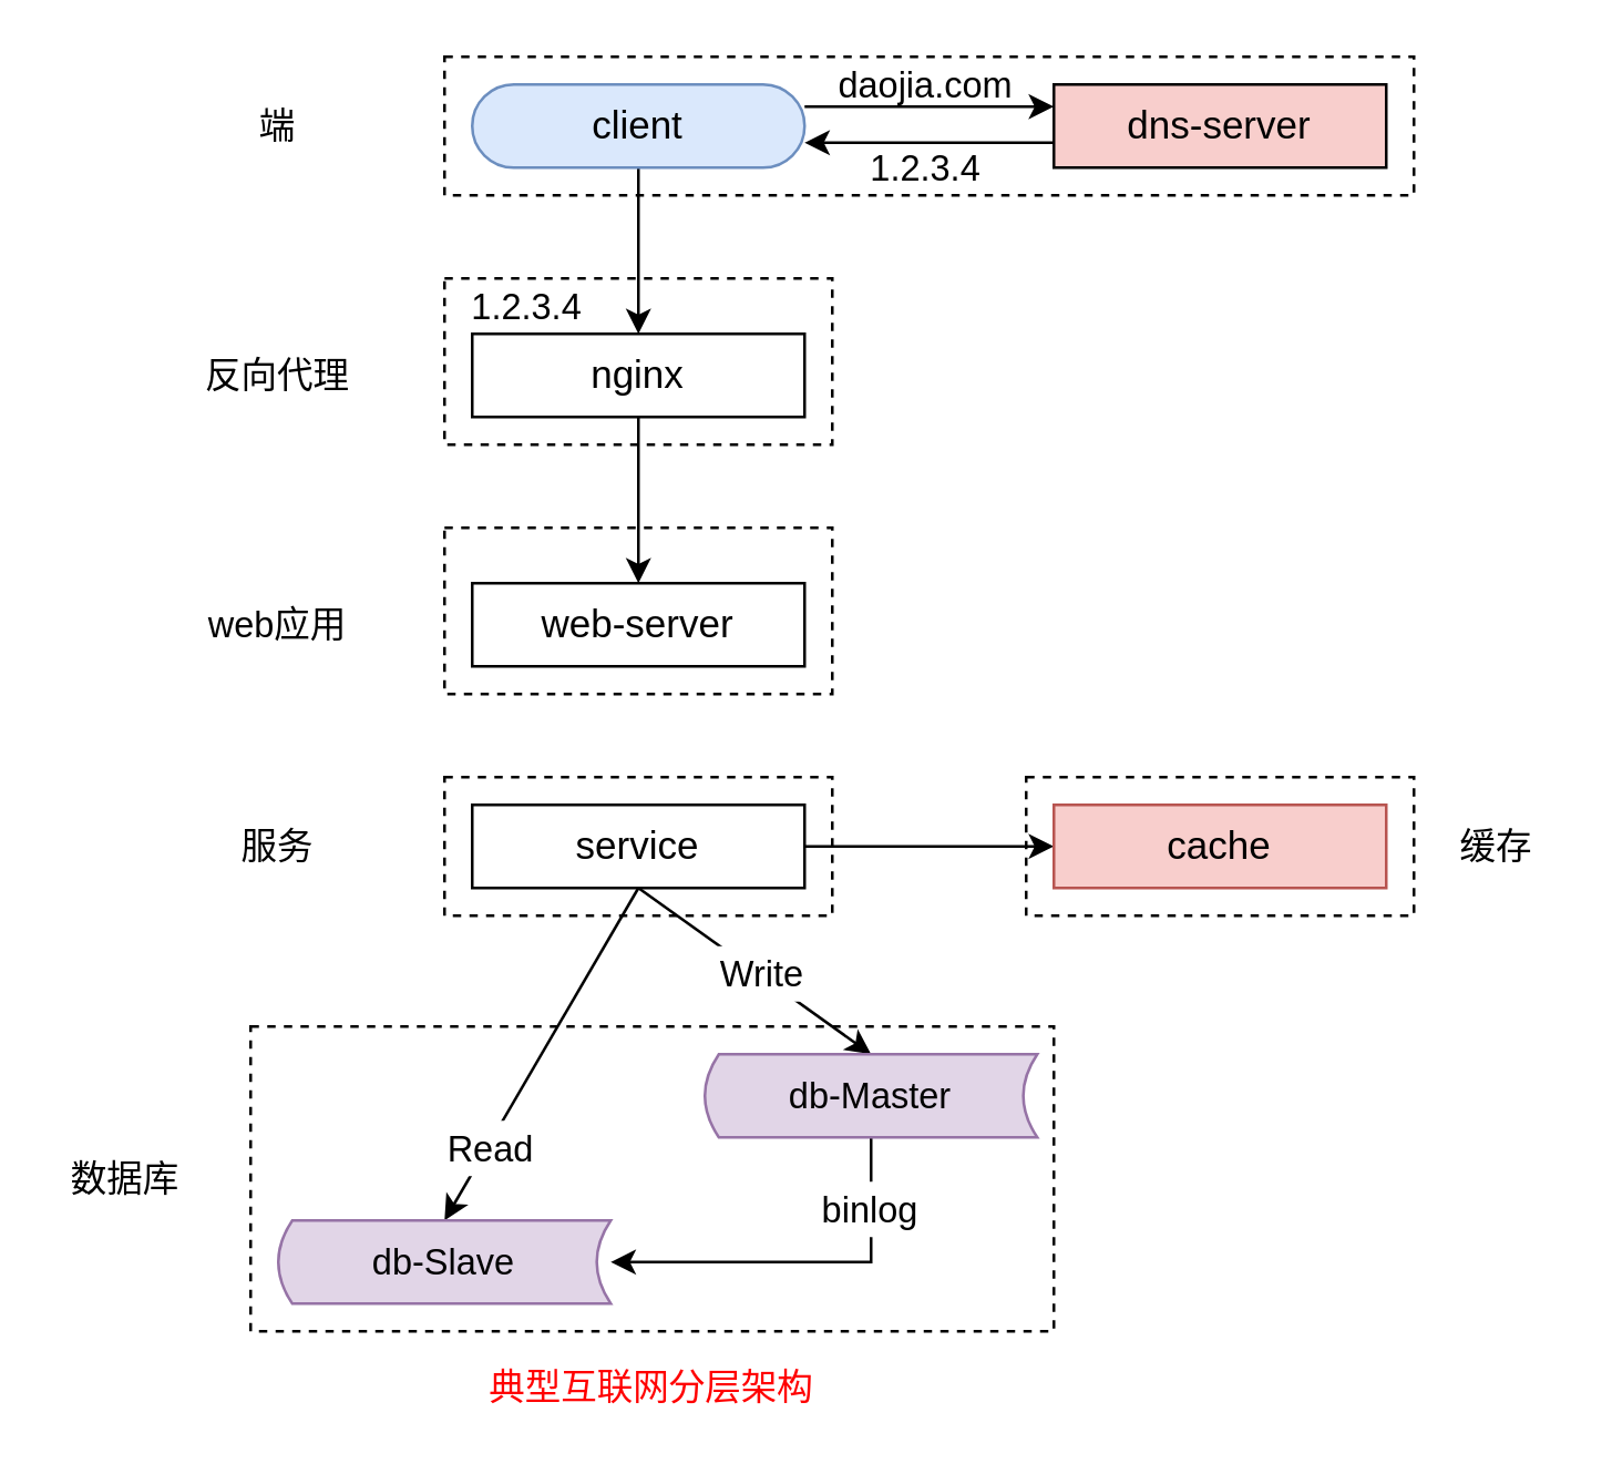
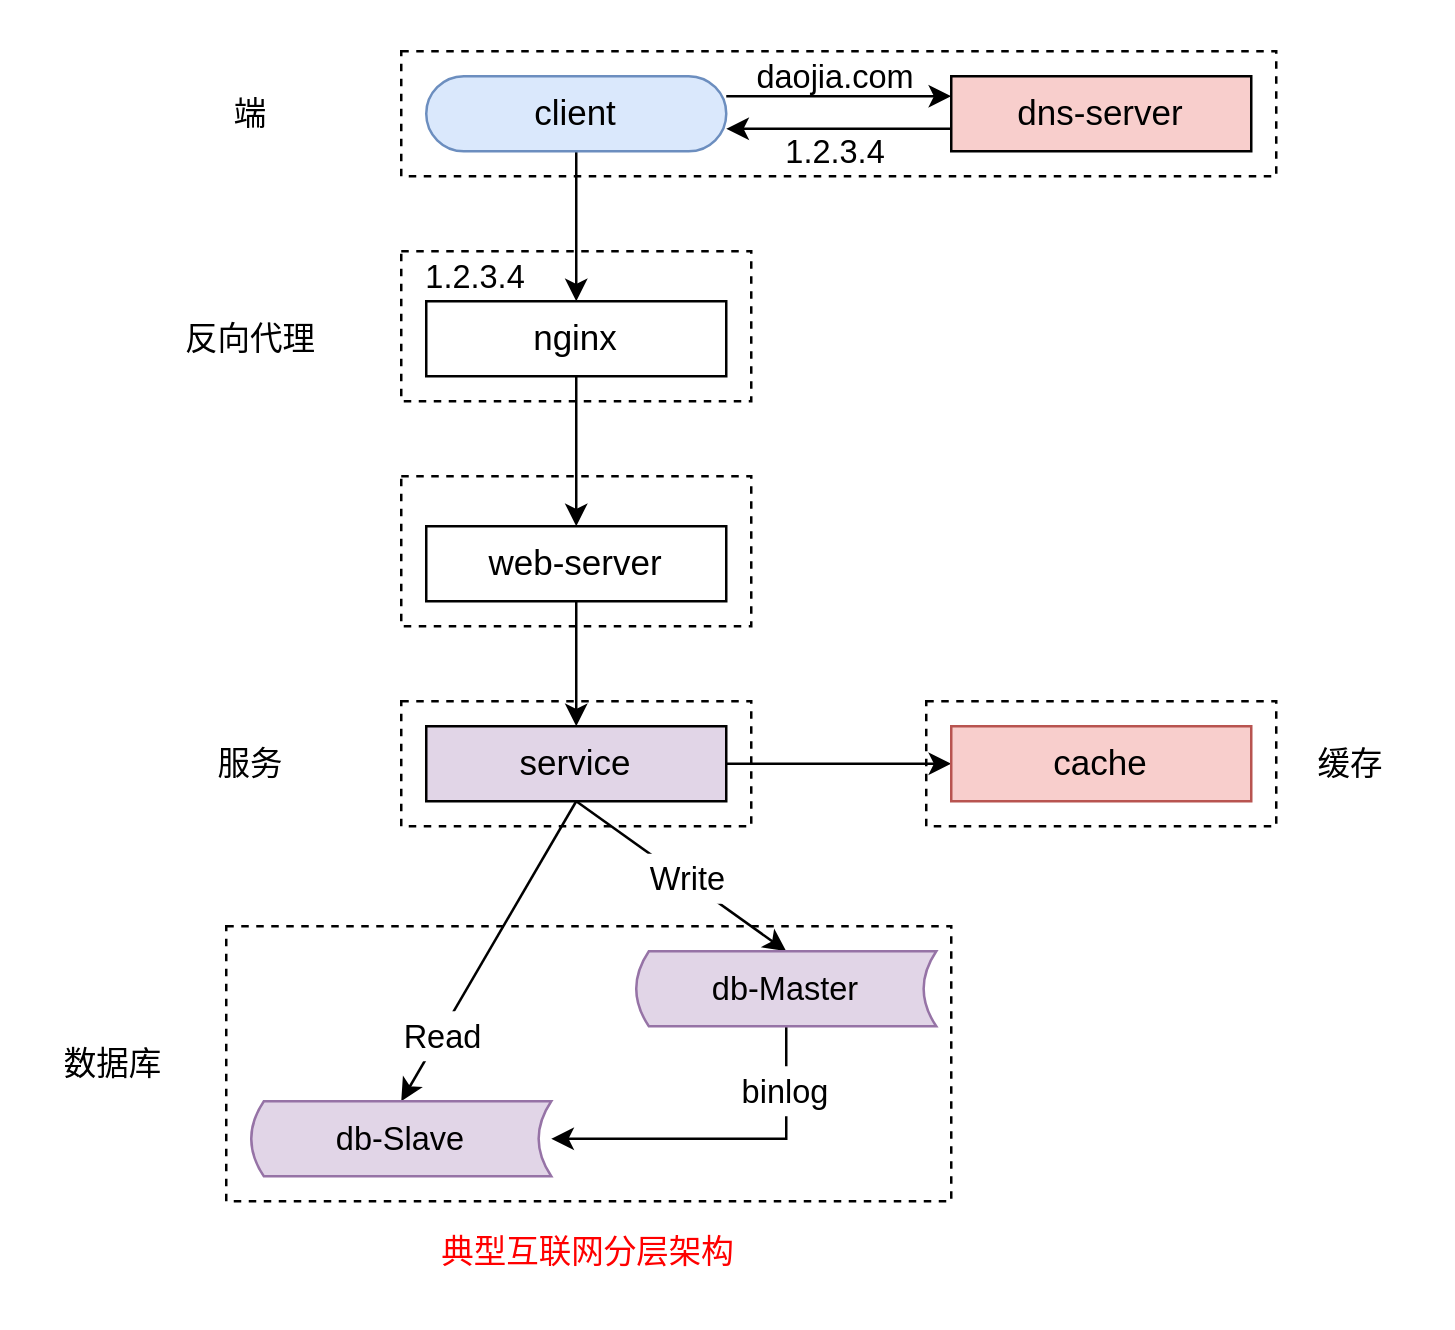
  <mxCell id="0" />
  <mxCell id="1" parent="0" />
  <mxCell id="2" value="" style="rounded=0;whiteSpace=wrap;html=1;fontFamily=Helvetica;fontSize=13;dashed=1;" vertex="1" parent="1"><mxGeometry x="90" y="370" width="290" height="110" as="geometry" /></mxCell>
  <mxCell id="3" value="" style="rounded=0;whiteSpace=wrap;html=1;fontFamily=Helvetica;fontSize=13;dashed=1;" vertex="1" parent="1"><mxGeometry x="370" y="280" width="140" height="50" as="geometry" /></mxCell>
  <mxCell id="4" value="" style="rounded=0;whiteSpace=wrap;html=1;fontFamily=Helvetica;fontSize=13;dashed=1;" vertex="1" parent="1"><mxGeometry x="160" y="280" width="140" height="50" as="geometry" /></mxCell>
  <mxCell id="5" value="" style="rounded=0;whiteSpace=wrap;html=1;fontFamily=Helvetica;fontSize=13;dashed=1;" vertex="1" parent="1"><mxGeometry x="160" y="190" width="140" height="60" as="geometry" /></mxCell>
  <mxCell id="6" value="" style="rounded=0;whiteSpace=wrap;html=1;fontFamily=Helvetica;fontSize=13;dashed=1;" vertex="1" parent="1"><mxGeometry x="160" y="100" width="140" height="60" as="geometry" /></mxCell>
  <mxCell id="7" value="" style="rounded=0;whiteSpace=wrap;html=1;fontFamily=Helvetica;fontSize=13;dashed=1;" vertex="1" parent="1"><mxGeometry x="160" y="20" width="350" height="50" as="geometry" /></mxCell>
  <mxCell id="8" style="edgeStyle=orthogonalEdgeStyle;rounded=0;orthogonalLoop=1;jettySize=auto;html=1;exitX=1;exitY=0.5;exitDx=0;exitDy=0;fontFamily=Helvetica;fontSize=14;" edge="1" parent="1"><mxGeometry relative="1" as="geometry"><mxPoint x="290" y="38" as="sourcePoint" /><mxPoint x="380" y="38" as="targetPoint" /></mxGeometry></mxCell>
  <mxCell id="9" style="edgeStyle=orthogonalEdgeStyle;rounded=0;orthogonalLoop=1;jettySize=auto;html=1;exitX=0.5;exitY=1;exitDx=0;exitDy=0;entryX=0.5;entryY=0;entryDx=0;entryDy=0;fontFamily=Helvetica;fontSize=13;" edge="1" parent="1" source="10" target="16"><mxGeometry relative="1" as="geometry" /></mxCell>
  <mxCell id="10" value="client" style="rounded=1;whiteSpace=wrap;html=1;arcSize=50;fontFamily=Helvetica;fontSize=14;fillColor=#dae8fc;strokeColor=#6c8ebf;" vertex="1" parent="1"><mxGeometry x="170" y="30" width="120" height="30" as="geometry" /></mxCell>
  <mxCell id="11" style="edgeStyle=orthogonalEdgeStyle;rounded=0;orthogonalLoop=1;jettySize=auto;html=1;exitX=0;exitY=0.5;exitDx=0;exitDy=0;entryX=1;entryY=0.5;entryDx=0;entryDy=0;fontFamily=Helvetica;fontSize=14;" edge="1" parent="1"><mxGeometry relative="1" as="geometry"><mxPoint x="380" y="51" as="sourcePoint" /><mxPoint x="290" y="51" as="targetPoint" /></mxGeometry></mxCell>
  <mxCell id="12" value="dns-server" style="rounded=0;whiteSpace=wrap;html=1;fontFamily=Helvetica;fontSize=14;fillColor=#f8cecc;" vertex="1" parent="1"><mxGeometry x="380" y="30" width="120" height="30" as="geometry" /></mxCell>
  <mxCell id="13" value="daojia.com" style="text;html=1;strokeColor=none;fillColor=none;align=center;verticalAlign=middle;whiteSpace=wrap;rounded=0;fontFamily=Helvetica;fontSize=13;" vertex="1" parent="1"><mxGeometry x="313.5" y="20" width="40" height="20" as="geometry" /></mxCell>
  <mxCell id="14" value="1.2.3.4" style="text;html=1;strokeColor=none;fillColor=none;align=center;verticalAlign=middle;whiteSpace=wrap;rounded=0;fontFamily=Helvetica;fontSize=13;" vertex="1" parent="1"><mxGeometry x="313.5" y="50" width="40" height="20" as="geometry" /></mxCell>
  <mxCell id="15" style="edgeStyle=orthogonalEdgeStyle;rounded=0;orthogonalLoop=1;jettySize=auto;html=1;exitX=0.5;exitY=1;exitDx=0;exitDy=0;entryX=0.5;entryY=0;entryDx=0;entryDy=0;fontFamily=Helvetica;fontSize=13;" edge="1" parent="1" source="16" target="18"><mxGeometry relative="1" as="geometry" /></mxCell>
  <mxCell id="16" value="nginx" style="rounded=0;whiteSpace=wrap;html=1;fontFamily=Helvetica;fontSize=14;" vertex="1" parent="1"><mxGeometry x="170" y="120" width="120" height="30" as="geometry" /></mxCell>
+ <mxCell id="17" style="edgeStyle=orthogonalEdgeStyle;rounded=0;orthogonalLoop=1;jettySize=auto;html=1;exitX=0.5;exitY=1;exitDx=0;exitDy=0;entryX=0.5;entryY=0;entryDx=0;entryDy=0;fontFamily=Helvetica;fontSize=13;" edge="1" parent="1" source="18" target="22"><mxGeometry relative="1" as="geometry" /></mxCell>
  <mxCell id="18" value="web-server" style="rounded=0;whiteSpace=wrap;html=1;fontFamily=Helvetica;fontSize=14;" vertex="1" parent="1"><mxGeometry x="170" y="210" width="120" height="30" as="geometry" /></mxCell>
  <mxCell id="19" style="edgeStyle=orthogonalEdgeStyle;rounded=0;orthogonalLoop=1;jettySize=auto;html=1;exitX=1;exitY=0.5;exitDx=0;exitDy=0;entryX=0;entryY=0.5;entryDx=0;entryDy=0;fontFamily=Helvetica;fontSize=13;" edge="1" parent="1" source="22" target="23"><mxGeometry relative="1" as="geometry" /></mxCell>
  <mxCell id="20" style="rounded=0;orthogonalLoop=1;jettySize=auto;html=1;exitX=0.5;exitY=1;exitDx=0;exitDy=0;entryX=0.5;entryY=0;entryDx=0;entryDy=0;fontFamily=Helvetica;fontSize=13;" edge="1" parent="1" source="22" target="25"><mxGeometry relative="1" as="geometry" /></mxCell>
  <mxCell id="21" style="edgeStyle=none;rounded=0;orthogonalLoop=1;jettySize=auto;html=1;exitX=0.5;exitY=1;exitDx=0;exitDy=0;entryX=0.5;entryY=0;entryDx=0;entryDy=0;fontFamily=Helvetica;fontSize=13;" edge="1" parent="1" source="22" target="26"><mxGeometry relative="1" as="geometry" /></mxCell>
- <mxCell id="22" value="service" style="rounded=0;whiteSpace=wrap;html=1;fontFamily=Helvetica;fontSize=14;" vertex="1" parent="1"><mxGeometry x="170" y="290" width="120" height="30" as="geometry" /></mxCell>
+ <mxCell id="22" value="service" style="rounded=0;whiteSpace=wrap;html=1;fontFamily=Helvetica;fontSize=14;fillColor=#e1d5e7;" vertex="1" parent="1"><mxGeometry x="170" y="290" width="120" height="30" as="geometry" /></mxCell>
  <mxCell id="23" value="cache" style="rounded=0;whiteSpace=wrap;html=1;fontFamily=Helvetica;fontSize=14;fillColor=#f8cecc;strokeColor=#b85450;" vertex="1" parent="1"><mxGeometry x="380" y="290" width="120" height="30" as="geometry" /></mxCell>
  <mxCell id="24" style="edgeStyle=orthogonalEdgeStyle;rounded=0;orthogonalLoop=1;jettySize=auto;html=1;exitX=0.5;exitY=1;exitDx=0;exitDy=0;entryX=1;entryY=0.5;entryDx=0;entryDy=0;fontFamily=Helvetica;fontSize=13;dashed=0;" edge="1" parent="1" source="25" target="26"><mxGeometry relative="1" as="geometry" /></mxCell>
  <mxCell id="25" value="db-Master" style="shape=dataStorage;whiteSpace=wrap;html=1;fontFamily=Helvetica;fontSize=13;size=0.042;fillColor=#e1d5e7;strokeColor=#9673a6;" vertex="1" parent="1"><mxGeometry x="254" y="380" width="120" height="30" as="geometry" /></mxCell>
  <mxCell id="26" value="db-Slave" style="shape=dataStorage;whiteSpace=wrap;html=1;fontFamily=Helvetica;fontSize=13;size=0.042;fillColor=#e1d5e7;strokeColor=#9673a6;" vertex="1" parent="1"><mxGeometry x="100" y="440" width="120" height="30" as="geometry" /></mxCell>
  <mxCell id="27" value="典型互联网分层架构" style="text;html=1;strokeColor=none;fillColor=none;align=center;verticalAlign=middle;whiteSpace=wrap;rounded=0;dashed=1;fontFamily=Helvetica;fontSize=13;fontColor=#FF0000;" vertex="1" parent="1"><mxGeometry x="175" y="490" width="120" height="20" as="geometry" /></mxCell>
  <mxCell id="28" value="1.2.3.4" style="text;html=1;strokeColor=none;fillColor=none;align=center;verticalAlign=middle;whiteSpace=wrap;rounded=0;fontFamily=Helvetica;fontSize=13;" vertex="1" parent="1"><mxGeometry x="170" y="100" width="40" height="20" as="geometry" /></mxCell>
  <mxCell id="29" value="Write" style="text;html=1;strokeColor=none;fillColor=#ffffff;align=center;verticalAlign=middle;whiteSpace=wrap;rounded=0;dashed=1;fontFamily=Helvetica;fontSize=13;" vertex="1" parent="1"><mxGeometry x="255" y="341" width="40" height="20" as="geometry" /></mxCell>
  <mxCell id="30" value="Read" style="text;html=1;strokeColor=none;fillColor=#ffffff;align=center;verticalAlign=middle;whiteSpace=wrap;rounded=0;dashed=1;fontFamily=Helvetica;fontSize=13;" vertex="1" parent="1"><mxGeometry x="157" y="404" width="40" height="20" as="geometry" /></mxCell>
  <mxCell id="31" value="端" style="text;html=1;strokeColor=none;fillColor=none;align=center;verticalAlign=middle;whiteSpace=wrap;rounded=0;dashed=1;fontFamily=Helvetica;fontSize=13;" vertex="1" parent="1"><mxGeometry x="80" y="35" width="40" height="20" as="geometry" /></mxCell>
  <mxCell id="32" value="反向代理" style="text;html=1;strokeColor=none;fillColor=none;align=center;verticalAlign=middle;whiteSpace=wrap;rounded=0;dashed=1;fontFamily=Helvetica;fontSize=13;" vertex="1" parent="1"><mxGeometry x="70" y="125" width="60" height="20" as="geometry" /></mxCell>
- <mxCell id="33" value="web应用" style="text;html=1;strokeColor=none;fillColor=none;align=center;verticalAlign=middle;whiteSpace=wrap;rounded=0;dashed=1;fontFamily=Helvetica;fontSize=13;" vertex="1" parent="1"><mxGeometry x="70" y="215" width="60" height="20" as="geometry" /></mxCell>
  <mxCell id="34" value="服务" style="text;html=1;strokeColor=none;fillColor=none;align=center;verticalAlign=middle;whiteSpace=wrap;rounded=0;dashed=1;fontFamily=Helvetica;fontSize=13;" vertex="1" parent="1"><mxGeometry x="80" y="295" width="40" height="20" as="geometry" /></mxCell>
  <mxCell id="35" value="缓存" style="text;html=1;strokeColor=none;fillColor=none;align=center;verticalAlign=middle;whiteSpace=wrap;rounded=0;dashed=1;fontFamily=Helvetica;fontSize=13;" vertex="1" parent="1"><mxGeometry x="520" y="295" width="40" height="20" as="geometry" /></mxCell>
  <mxCell id="36" value="数据库" style="text;html=1;strokeColor=none;fillColor=none;align=center;verticalAlign=middle;whiteSpace=wrap;rounded=0;dashed=1;fontFamily=Helvetica;fontSize=13;" vertex="1" parent="1"><mxGeometry x="20" y="415" width="50" height="20" as="geometry" /></mxCell>
  <mxCell id="37" value="binlog" style="text;html=1;strokeColor=none;fillColor=#ffffff;align=center;verticalAlign=middle;whiteSpace=wrap;rounded=0;dashed=1;fontFamily=Helvetica;fontSize=13;" vertex="1" parent="1"><mxGeometry x="294" y="426" width="40" height="20" as="geometry" /></mxCell>
